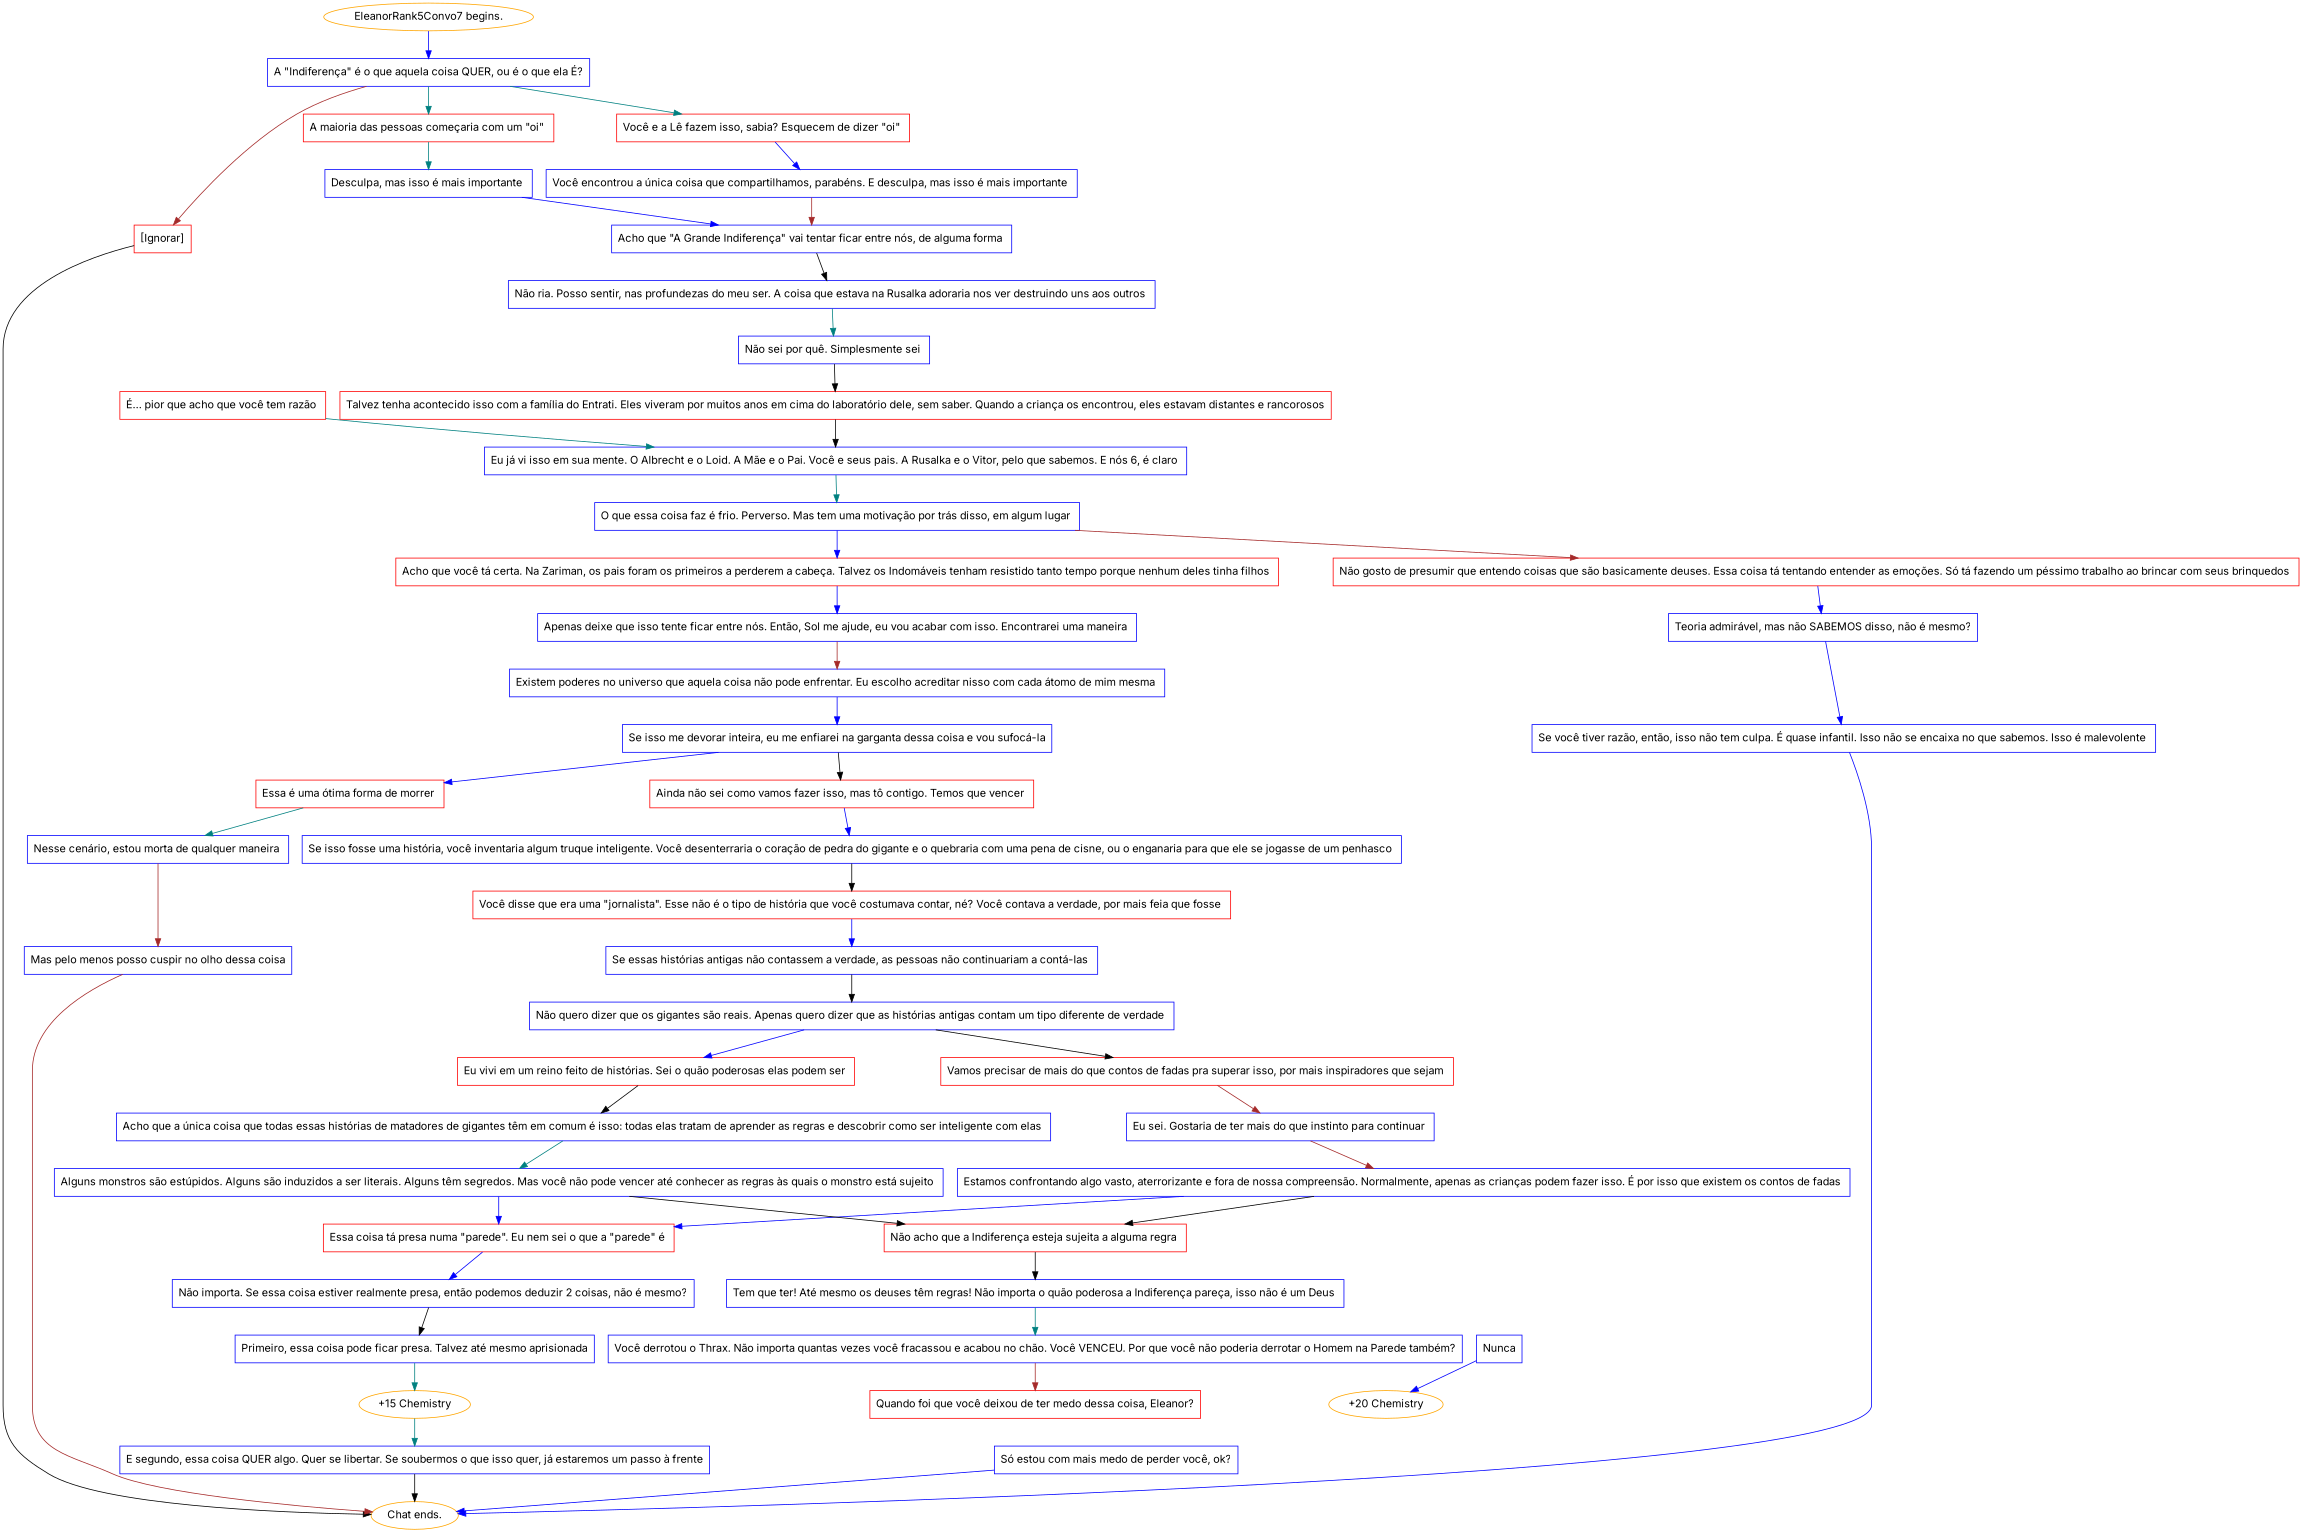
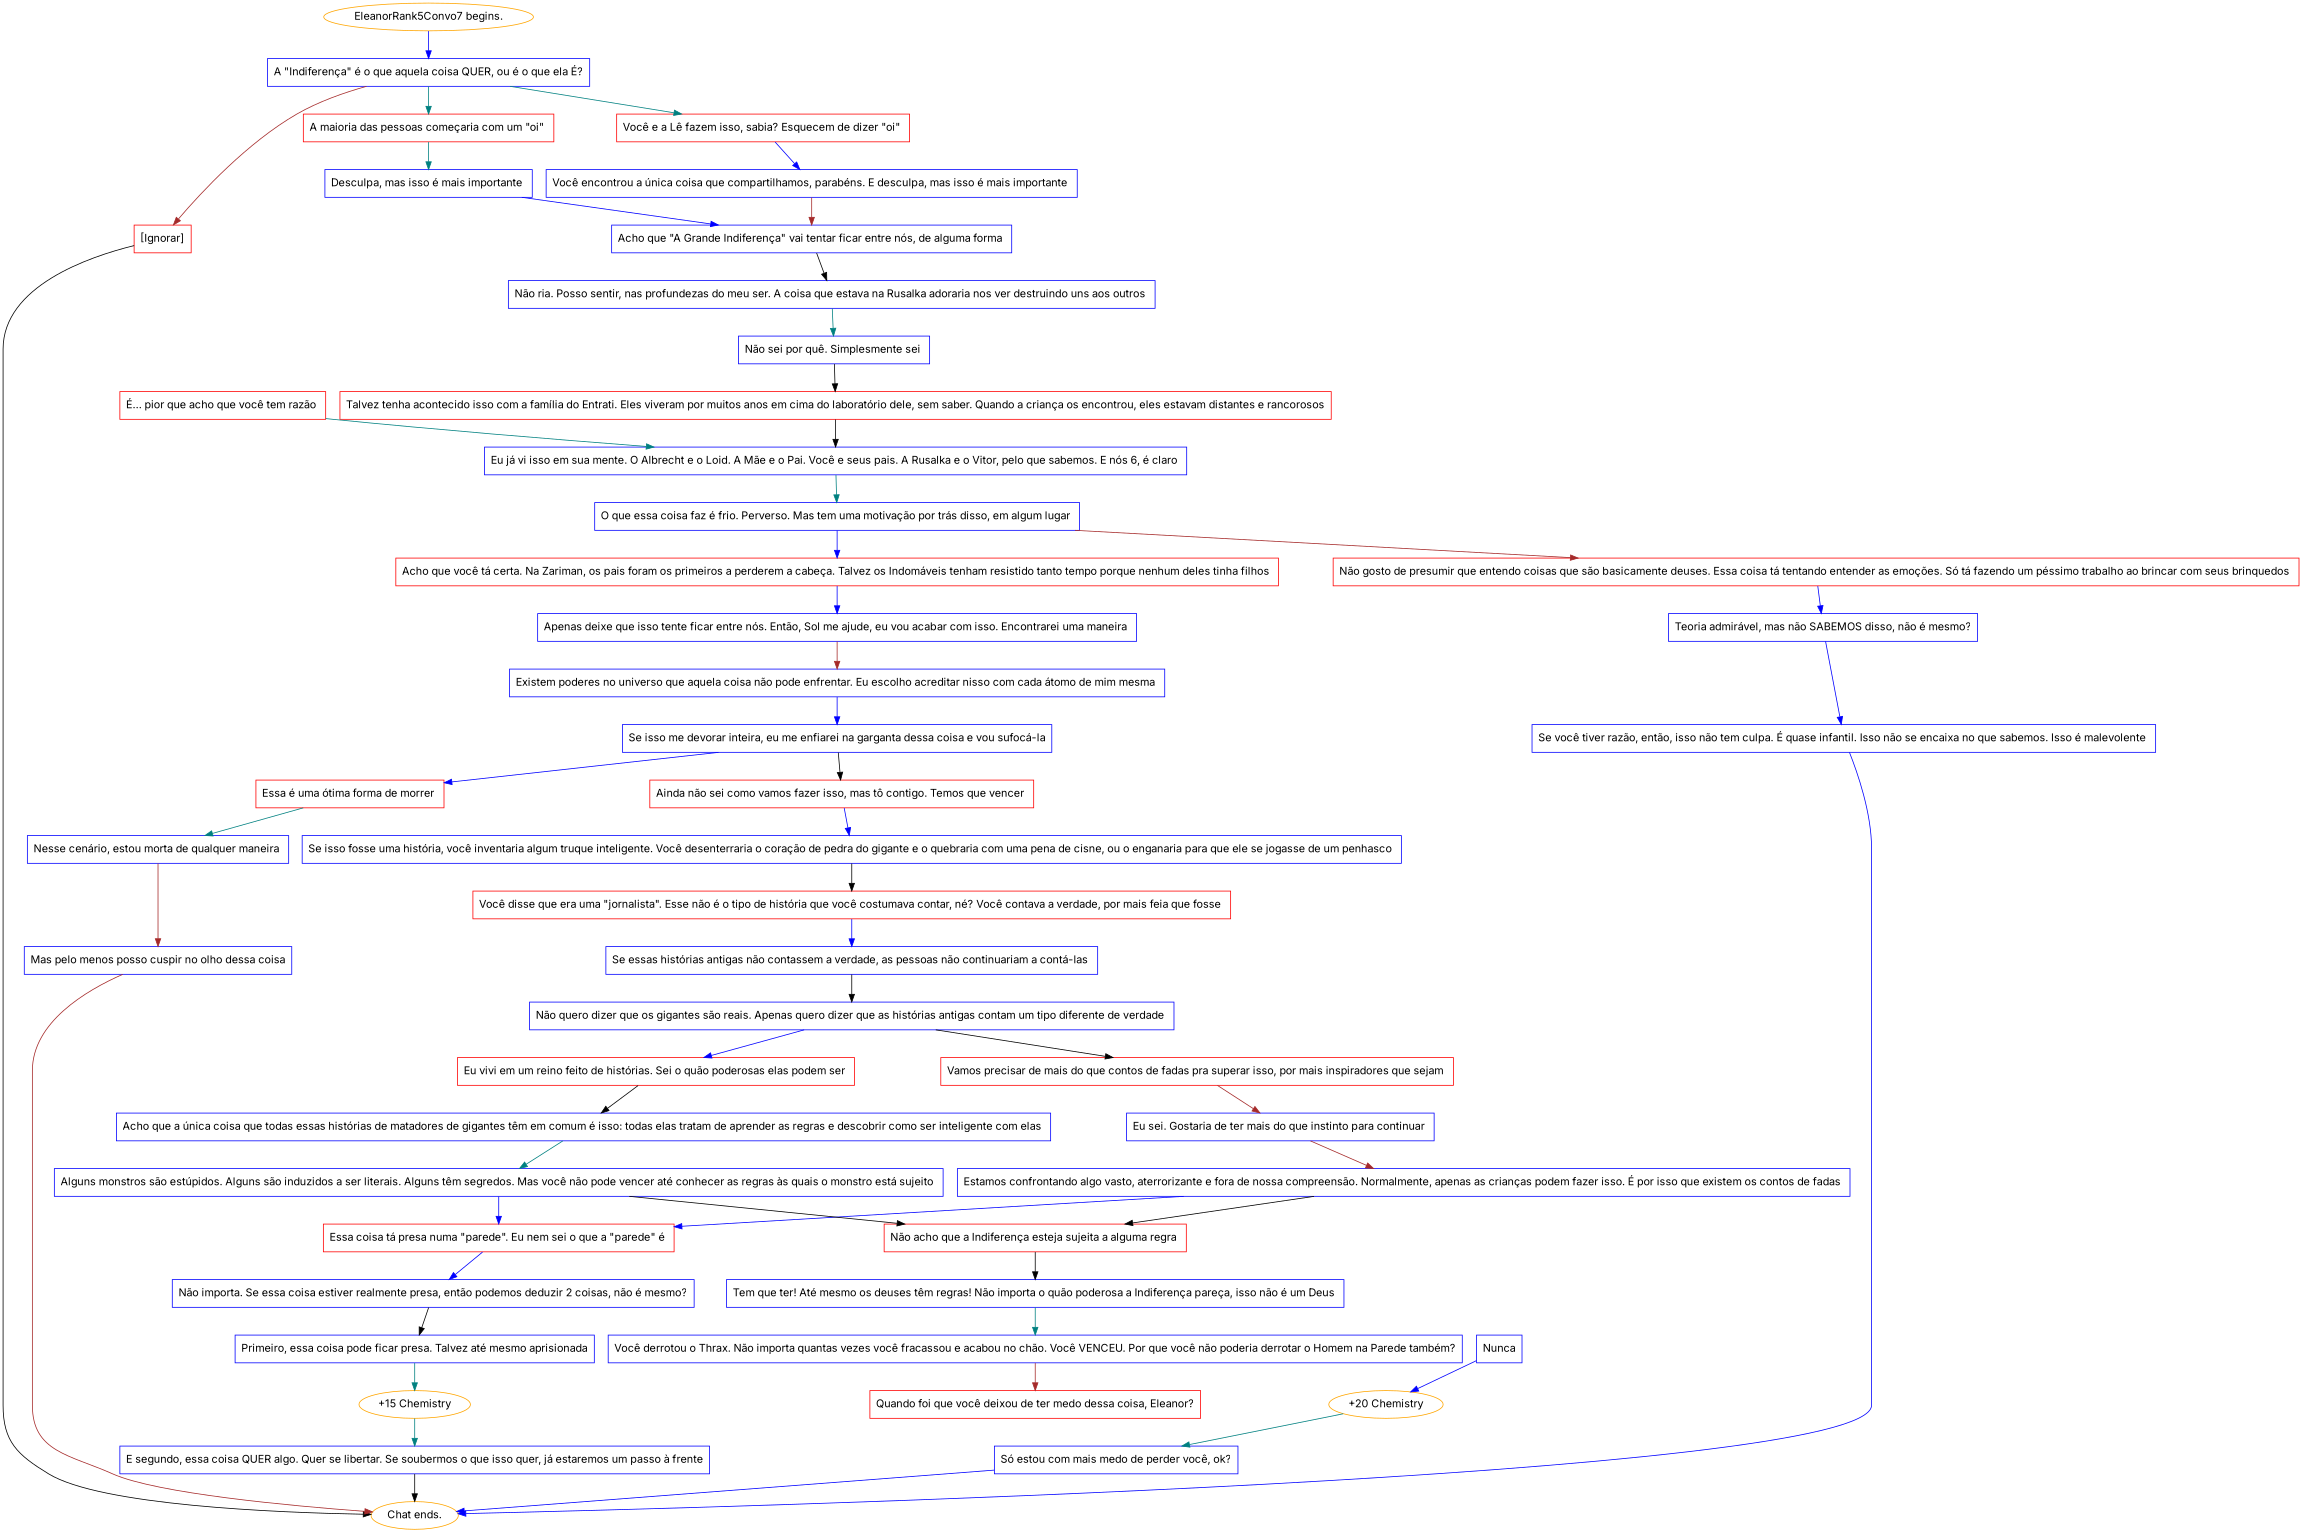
  digraph {
    fontname=Inter
    node [color=blue fontname=Inter shape=box]
    edge [color=blue fontname=Inter]
    "EleanorRank5Convo7 begins." [color=orange shape=""]
    n2 [label="A \"Indiferença\" é o que aquela coisa QUER, ou é o que ela É?"]
    n3 [color=red label="Você e a Lê fazem isso, sabia? Esquecem de dizer \"oi\" "]
    n4 [color=red label="A maioria das pessoas começaria com um \"oi\" "]
    n5 [color=red label="[Ignorar]"]
    n6 [label="Você encontrou a única coisa que compartilhamos, parabéns. E desculpa, mas isso é mais importante "]
    n7 [label="Desculpa, mas isso é mais importante "]
    "Chat ends." [color=orange shape=""]
    n9 [label="Acho que \"A Grande Indiferença\" vai tentar ficar entre nós, de alguma forma "]
    n10 [label="Não ria. Posso sentir, nas profundezas do meu ser. A coisa que estava na Rusalka adoraria nos ver destruindo uns aos outros "]
    n11 [label="Não sei por quê. Simplesmente sei "]
    n12 [color=red label="Talvez tenha acontecido isso com a família do Entrati. Eles viveram por muitos anos em cima do laboratório dele, sem saber. Quando a criança os encontrou, eles estavam distantes e rancorosos"]
    n13 [color=red label="É… pior que acho que você tem razão "]
    n14 [label="Eu já vi isso em sua mente. O Albrecht e o Loid. A Mãe e o Pai. Você e seus pais. A Rusalka e o Vitor, pelo que sabemos. E nós 6, é claro "]
    n15 [label="O que essa coisa faz é frio. Perverso. Mas tem uma motivação por trás disso, em algum lugar "]
    n16 [color=red label="Acho que você tá certa. Na Zariman, os pais foram os primeiros a perderem a cabeça. Talvez os Indomáveis tenham resistido tanto tempo porque nenhum deles tinha filhos "]
    n17 [color=red label="Não gosto de presumir que entendo coisas que são basicamente deuses. Essa coisa tá tentando entender as emoções. Só tá fazendo um péssimo trabalho ao brincar com seus brinquedos "]
    n18 [label="Apenas deixe que isso tente ficar entre nós. Então, Sol me ajude, eu vou acabar com isso. Encontrarei uma maneira "]
    n19 [label="Teoria admirável, mas não SABEMOS disso, não é mesmo?"]
    n20 [label="Existem poderes no universo que aquela coisa não pode enfrentar. Eu escolho acreditar nisso com cada átomo de mim mesma "]
    n21 [label="Se você tiver razão, então, isso não tem culpa. É quase infantil. Isso não se encaixa no que sabemos. Isso é malevolente "]
    n22 [label="Se isso me devorar inteira, eu me enfiarei na garganta dessa coisa e vou sufocá-la"]
    n23 [color=red label="Essa é uma ótima forma de morrer "]
    n24 [color=red label="Ainda não sei como vamos fazer isso, mas tô contigo. Temos que vencer "]
    n25 [label="Nesse cenário, estou morta de qualquer maneira "]
    n26 [label="Se isso fosse uma história, você inventaria algum truque inteligente. Você desenterraria o coração de pedra do gigante e o quebraria com uma pena de cisne, ou o enganaria para que ele se jogasse de um penhasco "]
    n27 [label="Mas pelo menos posso cuspir no olho dessa coisa"]
    n28 [color=red label="Você disse que era uma \"jornalista\". Esse não é o tipo de história que você costumava contar, né? Você contava a verdade, por mais feia que fosse "]
    n29 [label="Se essas histórias antigas não contassem a verdade, as pessoas não continuariam a contá-las "]
    n30 [label="Não quero dizer que os gigantes são reais. Apenas quero dizer que as histórias antigas contam um tipo diferente de verdade "]
    n31 [color=red label="Vamos precisar de mais do que contos de fadas pra superar isso, por mais inspiradores que sejam "]
    n32 [color=red label="Eu vivi em um reino feito de histórias. Sei o quão poderosas elas podem ser "]
    n33 [label="Eu sei. Gostaria de ter mais do que instinto para continuar "]
    n34 [label="Acho que a única coisa que todas essas histórias de matadores de gigantes têm em comum é isso: todas elas tratam de aprender as regras e descobrir como ser inteligente com elas "]
    n35 [label="Estamos confrontando algo vasto, aterrorizante e fora de nossa compreensão. Normalmente, apenas as crianças podem fazer isso. É por isso que existem os contos de fadas "]
    n36 [label="Alguns monstros são estúpidos. Alguns são induzidos a ser literais. Alguns têm segredos. Mas você não pode vencer até conhecer as regras às quais o monstro está sujeito "]
    n37 [color=red label="Essa coisa tá presa numa \"parede\". Eu nem sei o que a \"parede\" é "]
    n38 [color=red label="Não acho que a Indiferença esteja sujeita a alguma regra "]
    n39 [label="Não importa. Se essa coisa estiver realmente presa, então podemos deduzir 2 coisas, não é mesmo?"]
    n40 [label="Tem que ter! Até mesmo os deuses têm regras! Não importa o quão poderosa a Indiferença pareça, isso não é um Deus "]
    n41 [label="Primeiro, essa coisa pode ficar presa. Talvez até mesmo aprisionada"]
    n42 [label="Você derrotou o Thrax. Não importa quantas vezes você fracassou e acabou no chão. Você VENCEU. Por que você não poderia derrotar o Homem na Parede também?"]
    n43 [color=orange label="+15 Chemistry" shape=""]
    n44 [color=red label="Quando foi que você deixou de ter medo dessa coisa, Eleanor?"]
    n45 [label="E segundo, essa coisa QUER algo. Quer se libertar. Se soubermos o que isso quer, já estaremos um passo à frente"]
    n46 [label=Nunca]
    n47 [color=orange label="+20 Chemistry" shape=""]
    n48 [label="Só estou com mais medo de perder você, ok?"]
    "EleanorRank5Convo7 begins." -> n2
    n2 -> n3 [color=teal]
    n2 -> n4 [color=teal]
    n2 -> n5 [color=brown]
    n3 -> n6
    n4 -> n7 [color=teal]
    n5 -> "Chat ends." [color=black]
    n6 -> n9 [color=brown]
    n7 -> n9
    n9 -> n10 [color=black]
    n10 -> n11 [color=teal]
    n11 -> n12 [color=black]
    n12 -> n14 [color=black]
    n13 -> n14 [color=teal]
    n14 -> n15 [color=teal]
    n15 -> n16
    n15 -> n17 [color=brown]
    n16 -> n18
    n17 -> n19
    n18 -> n20 [color=brown]
    n19 -> n21
    n20 -> n22
    n21 -> "Chat ends."
    n22 -> n23
    n22 -> n24 [color=black]
    n23 -> n25 [color=teal]
    n24 -> n26
    n25 -> n27 [color=brown]
    n26 -> n28 [color=black]
    n27 -> "Chat ends." [color=brown]
    n28 -> n29
    n29 -> n30 [color=black]
    n30 -> n31 [color=black]
    n30 -> n32
    n31 -> n33 [color=brown]
    n32 -> n34 [color=black]
    n33 -> n35 [color=brown]
    n34 -> n36 [color=teal]
    n35 -> n37
    n35 -> n38 [color=black]
    n36 -> n37
    n36 -> n38 [color=black]
    n37 -> n39
    n38 -> n40 [color=black]
    n39 -> n41 [color=black]
    n40 -> n42 [color=teal]
    n41 -> n43 [color=teal]
    n42 -> n44 [color=brown]
    n43 -> n45 [color=teal]
    n45 -> "Chat ends." [color=black]
    n46 -> n47
+   n47 -> n48 [color=teal]
    n48 -> "Chat ends."
  }
